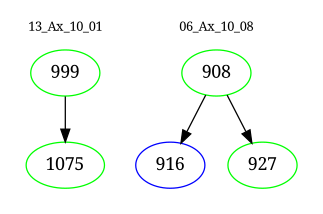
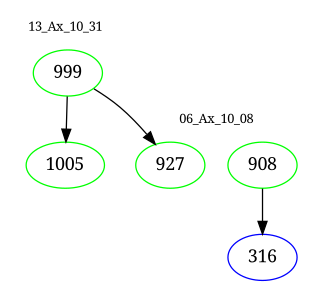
  digraph {
    fontname="Noto Serif"
    node [color=green fontname="Noto Serif"]
    edge [color=black fontname="Noto Serif"]
    n1 [label=999]
-   n2 [label=1075]
+   n2 [label=1005]
    n3 [label=908]
-   n4 [color=blue label=916]
+   n4 [color=blue label=316]
    n5 [label=927]
    subgraph cluster_1 {
      color=white
      fontsize=10
-     label="13_Ax_10_01"
+     label="13_Ax_10_31"
      n1
      n2
    }
    subgraph cluster_2 {
      color=white
      fontsize=10
      label="06_Ax_10_08"
      n3
      n4
      n5
    }
    n1 -> n2
    n3 -> n4
-   n3 -> n5
+   n1 -> n5
  }
